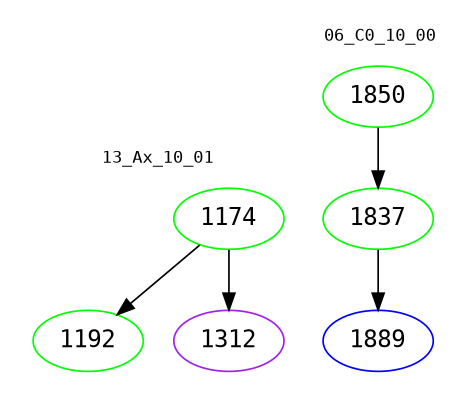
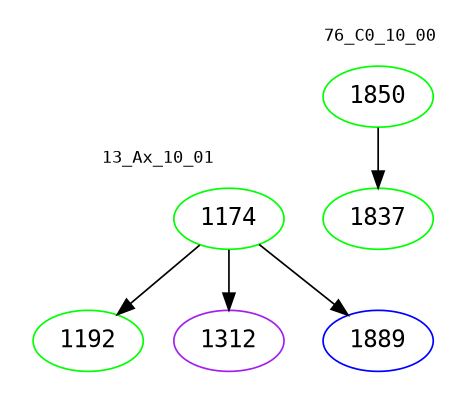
  digraph {
    fontname="DejaVu Sans Mono"
    node [color=green fontname="DejaVu Sans Mono"]
    edge [color=black fontname="DejaVu Sans Mono"]
    n1 [label=1192]
    n2 [label=1174]
    n3 [color=purple label=1312]
    n4 [label=1850]
    n5 [label=1837]
    n6 [color=blue label=1889]
    subgraph cluster_1 {
      color=white
      fontsize=10
      label="13_Ax_10_01"
      n1
      n2
      n3
    }
    subgraph cluster_2 {
      color=white
      fontsize=10
-     label="06_C0_10_00"
+     label="76_C0_10_00"
      n4
      n5
      n6
    }
    n2 -> n1
    n2 -> n3
    n4 -> n5
-   n5 -> n6
+   n2 -> n6
  }
